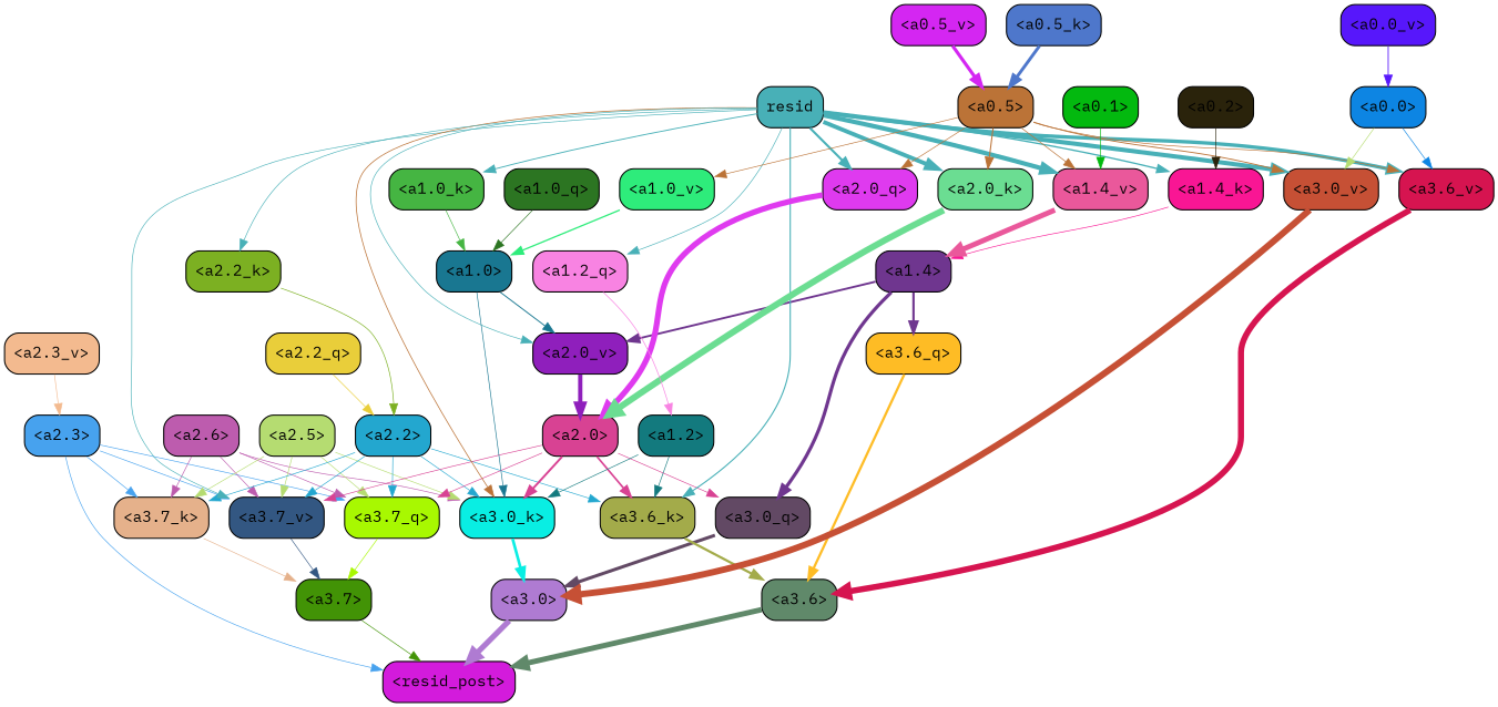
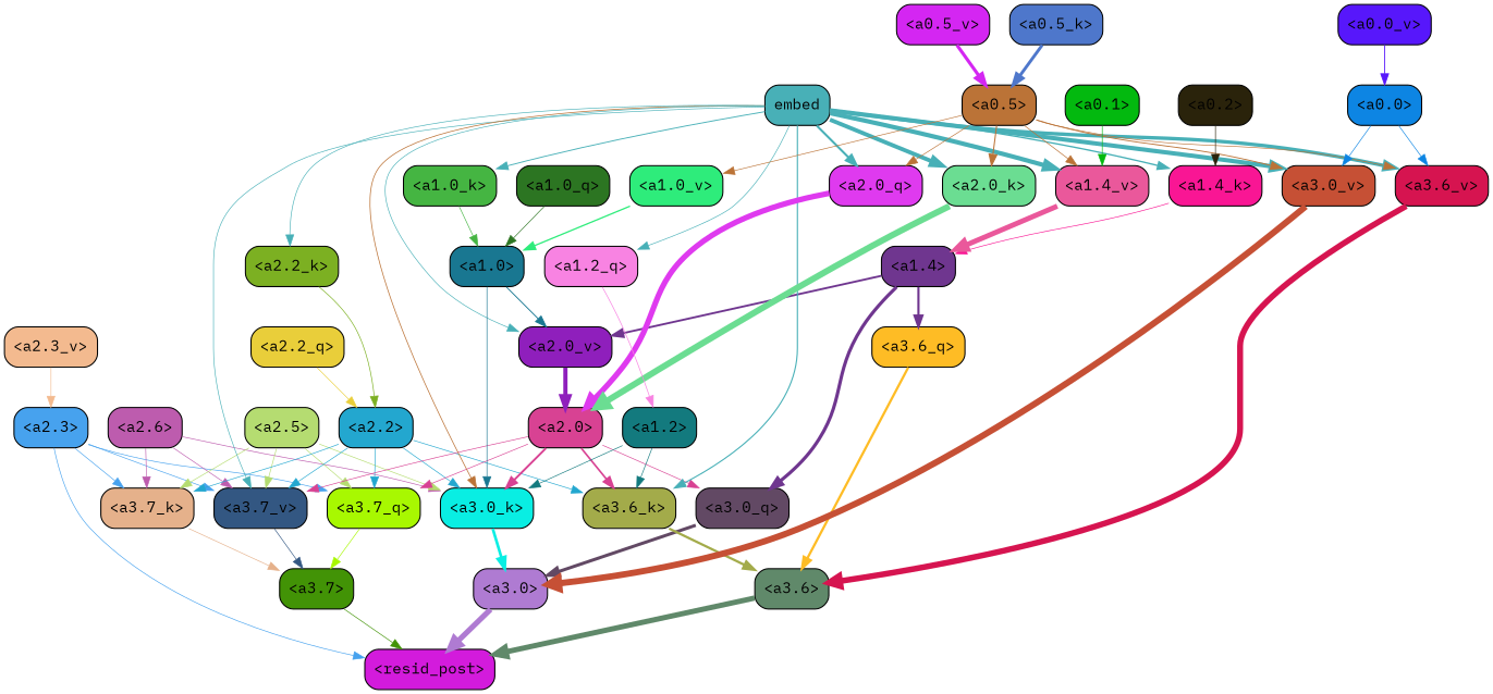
  strict digraph {
    fontname="IBM Plex Mono"
    splines=true
    node [color=black fontname="IBM Plex Mono" shape=box style="filled, rounded"]
    edge [color="#48b0b7" fontname="IBM Plex Mono" penwidth=0.6]
    "<a3.7>" [fillcolor="#429306"]
    "<resid_post>" [fillcolor="#d31bdc"]
    "<a3.6>" [fillcolor="#60896a"]
    "<a3.0>" [fillcolor="#af7bd2"]
    "<a2.3>" [fillcolor="#47a2ee"]
    "<a3.7_q>" [fillcolor="#a8f801"]
    "<a3.7_k>" [fillcolor="#e5b18b"]
    "<a3.7_v>" [fillcolor="#335782"]
    "<a3.6_q>" [fillcolor="#febc25"]
    "<a3.0_q>" [fillcolor="#624964"]
    "<a3.6_k>" [fillcolor="#a3ab4a"]
    "<a3.0_k>" [fillcolor="#09eee3"]
    "<a3.6_v>" [fillcolor="#d61450"]
    "<a3.0_v>" [fillcolor="#c65035"]
    "<a2.6>" [fillcolor="#bd5cae"]
    "<a2.5>" [fillcolor="#b5dc71"]
    "<a2.2>" [fillcolor="#23a7cf"]
    "<a2.0>" [fillcolor="#d84293"]
    "<a1.4>" [fillcolor="#6f368f"]
    "<a2.0_v>" [fillcolor="#8f1fbc"]
    "<a1.2>" [fillcolor="#137a7e"]
-   embed [fillcolor="#48b0b7" label=resid]
+   embed [fillcolor="#48b0b7"]
    "<a2.0_q>" [fillcolor="#df3aef"]
    "<a2.2_k>" [fillcolor="#7cb022"]
    "<a2.0_k>" [fillcolor="#6bdd92"]
    "<a1.2_q>" [fillcolor="#f883e2"]
    "<a1.4_k>" [fillcolor="#f91694"]
    "<a1.4_v>" [fillcolor="#ea589b"]
    "<a1.0_k>" [fillcolor="#45b542"]
    "<a1.0_v>" [fillcolor="#2eec7b"]
    "<a1.0>" [fillcolor="#197791"]
    "<a0.5>" [fillcolor="#bb7337"]
    "<a0.0>" [fillcolor="#0d85e3"]
    "<a2.2_q>" [fillcolor="#e9ce3a"]
    "<a2.3_v>" [fillcolor="#f3ba8f"]
    "<a1.0_q>" [fillcolor="#2c7522"]
    "<a0.2>" [fillcolor="#2a230b"]
    "<a0.1>" [fillcolor="#03b90f"]
    "<a0.5_k>" [fillcolor="#4e77cb"]
    "<a0.5_v>" [fillcolor="#d426f2"]
    "<a0.0_v>" [fillcolor="#5717fb"]
    "<a3.7>" -> "<resid_post>" [color="#429306"]
    "<a3.6>" -> "<resid_post>" [color="#60896a" penwidth=4.751592040061951]
    "<a3.0>" -> "<resid_post>" [color="#af7bd2" penwidth=4.904066681861877]
    "<a2.3>" -> "<resid_post>" [color="#47a2ee"]
    "<a2.3>" -> "<a3.7_q>" [color="#47a2ee"]
    "<a2.3>" -> "<a3.7_k>" [color="#47a2ee"]
    "<a2.3>" -> "<a3.7_v>" [color="#47a2ee"]
    "<a3.7_q>" -> "<a3.7>" [color="#a8f801"]
    "<a3.7_k>" -> "<a3.7>" [color="#e5b18b"]
    "<a3.7_v>" -> "<a3.7>" [color="#335782"]
    "<a3.6_q>" -> "<a3.6>" [color="#febc25" penwidth=2.160832464694977]
    "<a3.0_q>" -> "<a3.0>" [color="#624964" penwidth=2.870753765106201]
    "<a3.6_k>" -> "<a3.6>" [color="#a3ab4a" penwidth=2.13908451795578]
    "<a3.0_k>" -> "<a3.0>" [color="#09eee3" penwidth=2.520303964614868]
    "<a3.6_v>" -> "<a3.6>" [color="#d61450" penwidth=5.297133803367615]
    "<a3.0_v>" -> "<a3.0>" [color="#c65035" penwidth=5.680712580680847]
-   "<a2.6>" -> "<a3.7_q>" [color="#bd5cae"]
    "<a2.6>" -> "<a3.7_k>" [color="#bd5cae"]
    "<a2.6>" -> "<a3.7_v>" [color="#bd5cae"]
    "<a2.6>" -> "<a3.0_k>" [color="#bd5cae"]
    "<a2.5>" -> "<a3.7_q>" [color="#b5dc71"]
    "<a2.5>" -> "<a3.7_k>" [color="#b5dc71"]
    "<a2.5>" -> "<a3.7_v>" [color="#b5dc71"]
    "<a2.5>" -> "<a3.0_k>" [color="#b5dc71"]
    "<a2.2>" -> "<a3.7_q>" [color="#23a7cf"]
    "<a2.2>" -> "<a3.7_k>" [color="#23a7cf"]
    "<a2.2>" -> "<a3.7_v>" [color="#23a7cf"]
    "<a2.2>" -> "<a3.6_k>" [color="#23a7cf"]
    "<a2.2>" -> "<a3.0_k>" [color="#23a7cf"]
    "<a2.0>" -> "<a3.7_q>" [color="#d84293"]
    "<a2.0>" -> "<a3.7_v>" [color="#d84293"]
    "<a2.0>" -> "<a3.0_q>" [color="#d84293"]
    "<a2.0>" -> "<a3.6_k>" [color="#d84293" penwidth=1.5897698998451233]
    "<a2.0>" -> "<a3.0_k>" [color="#d84293" penwidth=1.8405593037605286]
    "<a1.4>" -> "<a3.6_q>" [color="#6f368f" penwidth=2.0260728895664215]
    "<a1.4>" -> "<a3.0_q>" [color="#6f368f" penwidth=3.0185627341270447]
    "<a1.4>" -> "<a2.0_v>" [color="#6f368f" penwidth=1.7970525026321411]
    "<a2.0_v>" -> "<a2.0>" [color="#8f1fbc" penwidth=3.781584322452545]
    "<a1.2>" -> "<a3.6_k>" [color="#137a7e"]
    "<a1.2>" -> "<a3.0_k>" [color="#137a7e"]
    embed -> "<a3.7_v>"
    embed -> "<a3.6_k>" [penwidth=1.046662151813507]
    embed -> "<a3.0_k>" [color="#bb7337" penwidth=0.6995279788970947]
    embed -> "<a3.6_v>" [penwidth=3.1840110421180725]
    embed -> "<a3.0_v>" [penwidth=3.9005755856633186]
    embed -> "<a2.0_v>"
    embed -> "<a2.0_q>" [penwidth=1.9669389724731445]
    embed -> "<a2.2_k>"
    embed -> "<a2.0_k>" [penwidth=3.6898754835128784]
    embed -> "<a1.2_q>"
    embed -> "<a1.4_k>" [penwidth=1.2758672684431076]
    embed -> "<a1.4_v>" [penwidth=3.992354243993759]
    embed -> "<a1.0_k>" [penwidth=0.8768336176872253]
    "<a2.0_q>" -> "<a2.0>" [color="#df3aef" penwidth=5.0040658712387085]
    "<a2.2_k>" -> "<a2.2>" [color="#7cb022" penwidth=0.6304321400821209]
    "<a2.0_k>" -> "<a2.0>" [color="#6bdd92" penwidth=5.6445024609565735]
    "<a1.2_q>" -> "<a1.2>" [color="#f883e2" penwidth=0.6481351256370544]
    "<a1.4_k>" -> "<a1.4>" [color="#f91694"]
    "<a1.4_v>" -> "<a1.4>" [color="#ea589b" penwidth=4.602061748504639]
    "<a1.0_k>" -> "<a1.0>" [color="#45b542"]
    "<a1.0_v>" -> "<a1.0>" [color="#2eec7b" penwidth=1.227757602930069]
    "<a1.0>" -> "<a3.0_k>" [color="#197791"]
    "<a1.0>" -> "<a2.0_v>" [color="#197791" penwidth=0.8836666345596313]
    "<a0.5>" -> "<a3.6_v>" [color="#bb7337"]
    "<a0.5>" -> "<a3.0_v>" [color="#bb7337" penwidth=0.8493617177009583]
    "<a0.5>" -> "<a2.0_q>" [color="#bb7337"]
    "<a0.5>" -> "<a2.0_k>" [color="#bb7337" penwidth=0.9942188858985901]
    "<a0.5>" -> "<a1.4_v>" [color="#bb7337" penwidth=0.6379710733890533]
    "<a0.5>" -> "<a1.0_v>" [color="#bb7337"]
    "<a0.0>" -> "<a3.6_v>" [color="#0d85e3"]
-   "<a0.0>" -> "<a3.0_v>" [color="#b5dc71"]
+   "<a0.0>" -> "<a3.0_v>" [color="#0d85e3"]
    "<a2.2_q>" -> "<a2.2>" [color="#e9ce3a"]
    "<a2.3_v>" -> "<a2.3>" [color="#f3ba8f"]
    "<a1.0_q>" -> "<a1.0>" [color="#2c7522"]
    "<a0.2>" -> "<a1.4_k>" [color="#2a230b"]
    "<a0.1>" -> "<a1.4_v>" [color="#03b90f"]
    "<a0.5_k>" -> "<a0.5>" [color="#4e77cb" penwidth=2.7730584144592285]
    "<a0.5_v>" -> "<a0.5>" [color="#d426f2" penwidth=2.9687485098838806]
    "<a0.0_v>" -> "<a0.0>" [color="#5717fb" penwidth=0.8196042068302631]
  }
